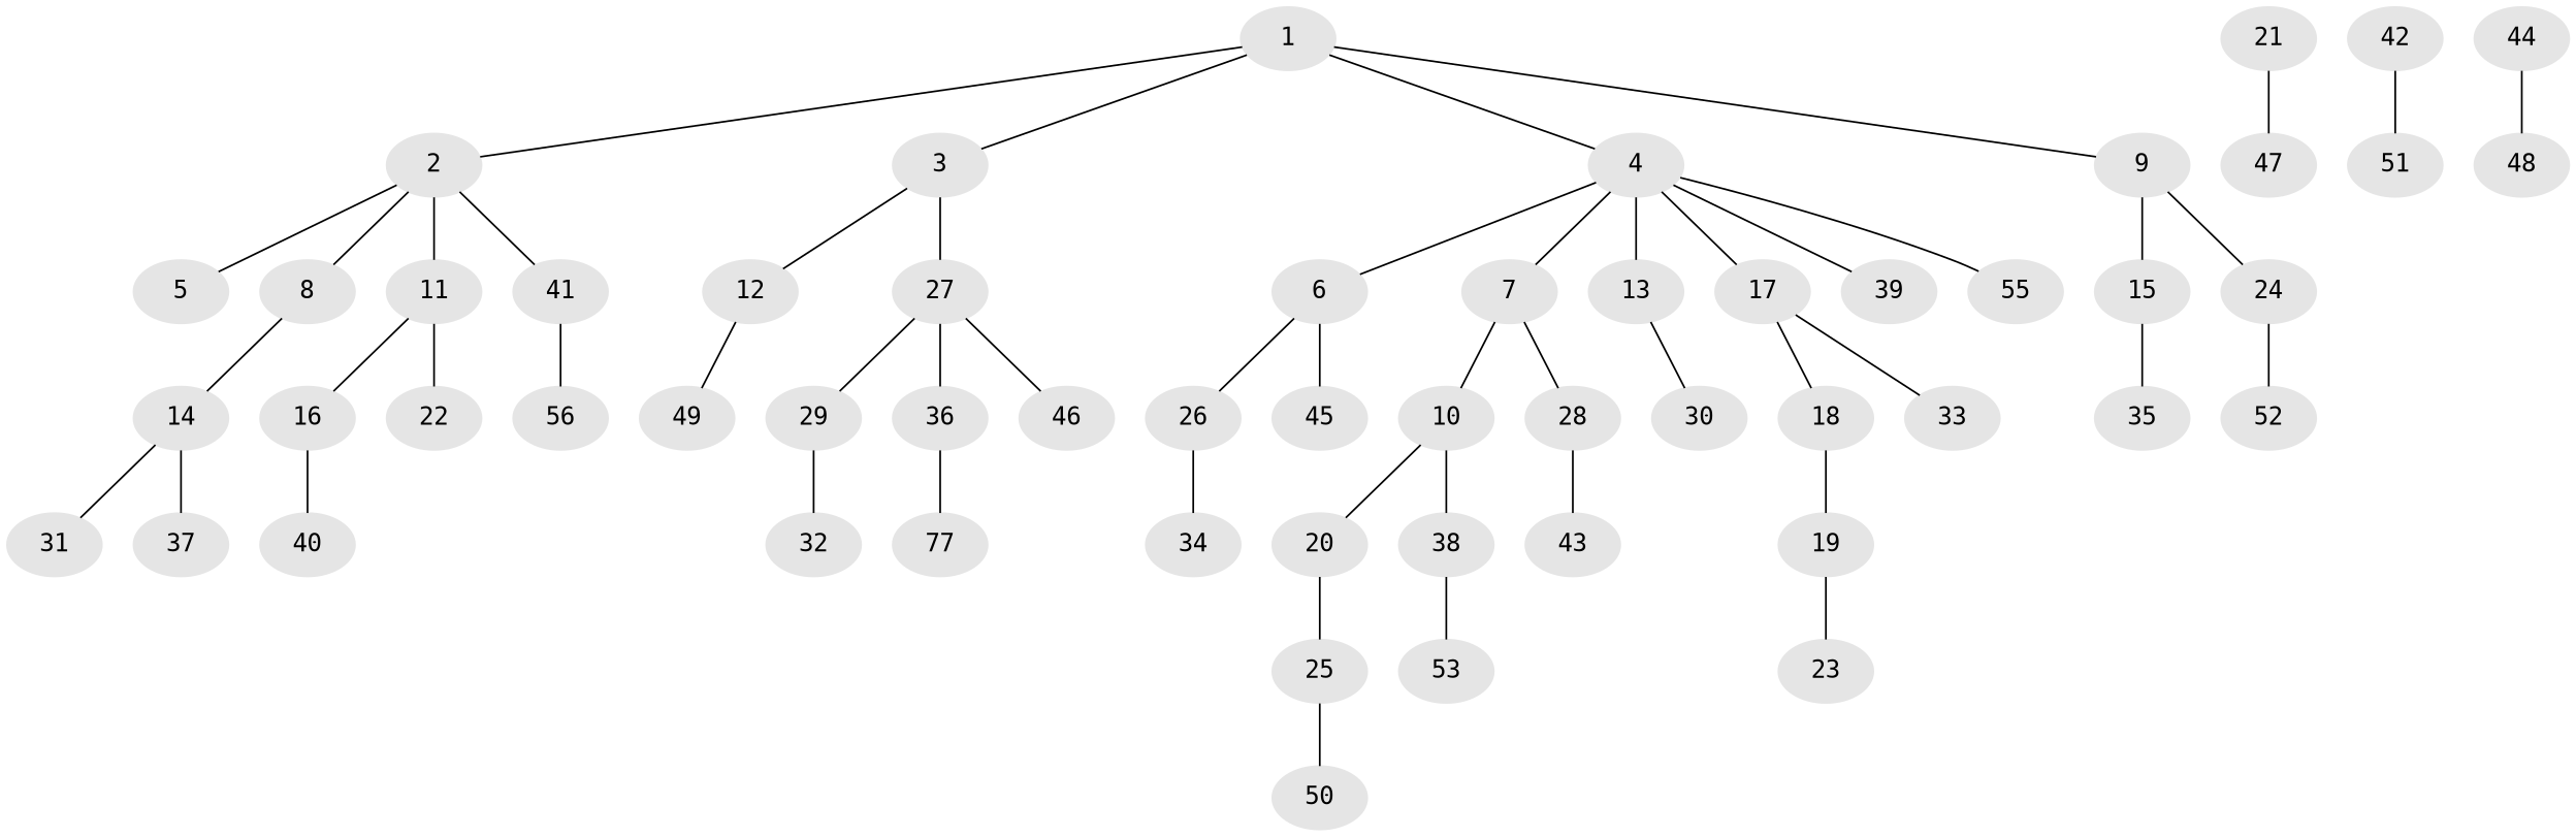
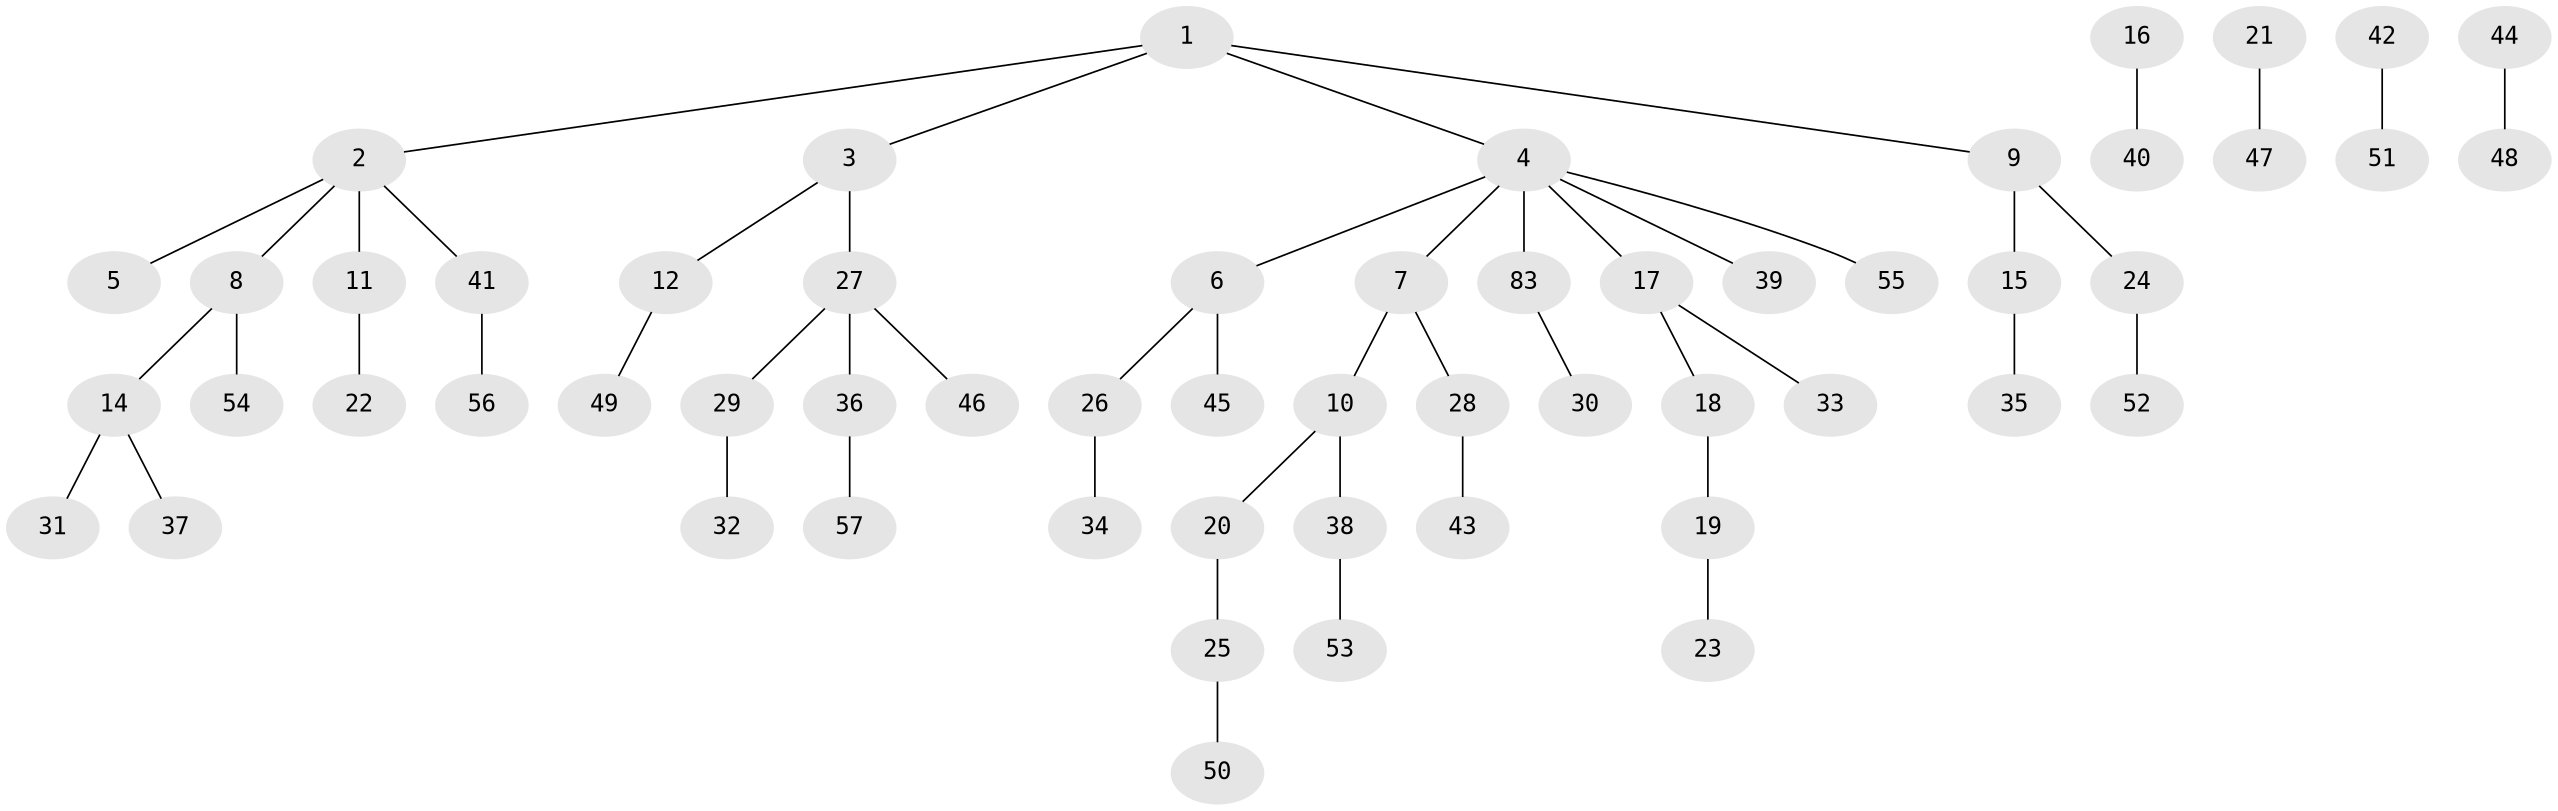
  graph {
    fontname="DejaVu Sans Mono"
    node [color=gray90 fontname="DejaVu Sans Mono" style=filled]
    edge [fontname="DejaVu Sans Mono"]
    1
    2
    3
    4
    9
    5
    8
    11
    41
    12
    27
    6
    7
-   13
+   13 [label=83]
    17
    39
    55
    15
    24
    14
+   54
    16
    22
    56
    49
    29
    36
    46
    26
    45
    10
    28
    30
    18
    33
    21
    47
    34
    20
    38
    43
    31
    37
    35
    52
    25
    53
    40
    42
    51
    19
    23
    50
    44
    48
    32
-   57 [label=77]
+   57
    1 -- 2
    1 -- 3
    1 -- 4
    1 -- 9
    2 -- 5
    2 -- 8
    2 -- 11
    2 -- 41
    3 -- 12
    3 -- 27
    4 -- 6
    4 -- 7
    4 -- 13
    4 -- 17
    4 -- 39
    4 -- 55
    9 -- 15
    9 -- 24
    8 -- 14
-   11 -- 16
+   8 -- 54
    11 -- 22
    41 -- 56
    12 -- 49
    27 -- 29
    27 -- 36
    27 -- 46
    6 -- 26
    6 -- 45
    7 -- 10
    7 -- 28
    13 -- 30
    17 -- 18
    17 -- 33
    15 -- 35
    24 -- 52
    14 -- 31
    14 -- 37
    16 -- 40
    29 -- 32
    36 -- 57
    26 -- 34
    10 -- 20
    10 -- 38
    28 -- 43
    18 -- 19
    21 -- 47
    20 -- 25
    38 -- 53
    25 -- 50
    42 -- 51
    19 -- 23
    44 -- 48
  }
